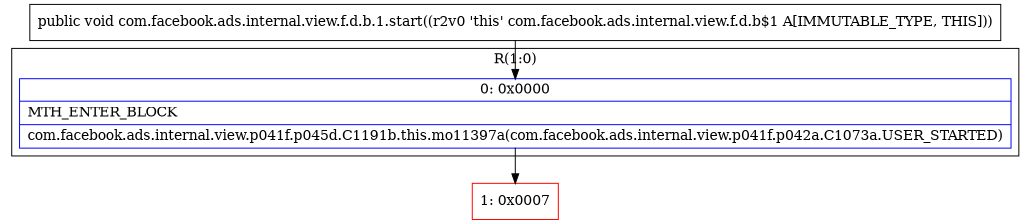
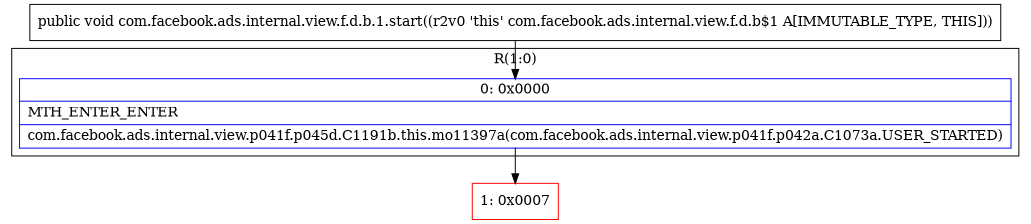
  digraph {
    node [shape=record]
-   n1 [color=blue label="{0\:\ 0x0000|MTH_ENTER_BLOCK\l|com.facebook.ads.internal.view.p041f.p045d.C1191b.this.mo11397a(com.facebook.ads.internal.view.p041f.p042a.C1073a.USER_STARTED)\l}"]
+   n1 [color=blue label="{0\:\ 0x0000|MTH_ENTER_ENTER\l|com.facebook.ads.internal.view.p041f.p045d.C1191b.this.mo11397a(com.facebook.ads.internal.view.p041f.p042a.C1073a.USER_STARTED)\l}"]
    n2 [color=red label="{1\:\ 0x0007}"]
    n3 [label="{public void com.facebook.ads.internal.view.f.d.b.1.start((r2v0 'this' com.facebook.ads.internal.view.f.d.b$1 A[IMMUTABLE_TYPE, THIS])) }"]
    subgraph cluster_1 {
      label="R(1:0)"
      n1
    }
    n1 -> n2
    n3 -> n1
  }
